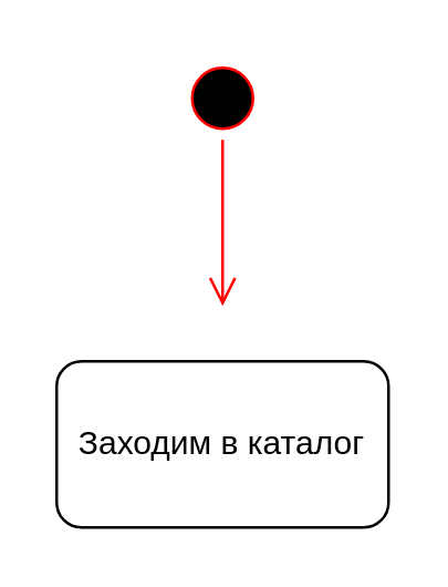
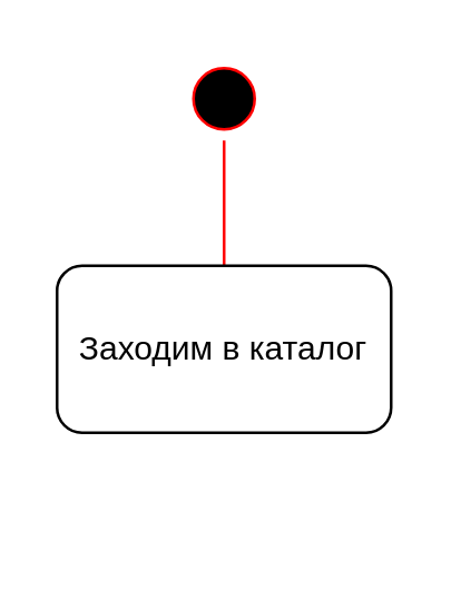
  <mxCell id="0" />
  <mxCell id="1" parent="0" />
  <mxCell id="2" value="" style="ellipse;html=1;shape=startState;fillColor=#000000;strokeColor=#ff0000;" vertex="1" parent="1"><mxGeometry x="65" y="20" width="30" height="30" as="geometry" /></mxCell>
  <mxCell id="3" value="" style="edgeStyle=orthogonalEdgeStyle;html=1;verticalAlign=bottom;endArrow=open;endSize=8;strokeColor=#ff0000;rounded=0;" edge="1" source="2" parent="1"><mxGeometry relative="1" as="geometry"><mxPoint x="80" y="110" as="targetPoint" /></mxGeometry></mxCell>
- <mxCell id="4" value="Заходим в каталог" style="rounded=1;whiteSpace=wrap;html=1;" vertex="1" parent="1"><mxGeometry x="20" y="130" width="120" height="60" as="geometry" /></mxCell>
+ <mxCell id="4" value="Заходим в каталог" style="rounded=1;whiteSpace=wrap;html=1;" vertex="1" parent="1"><mxGeometry x="20" y="95" width="120" height="60" as="geometry" /></mxCell>
